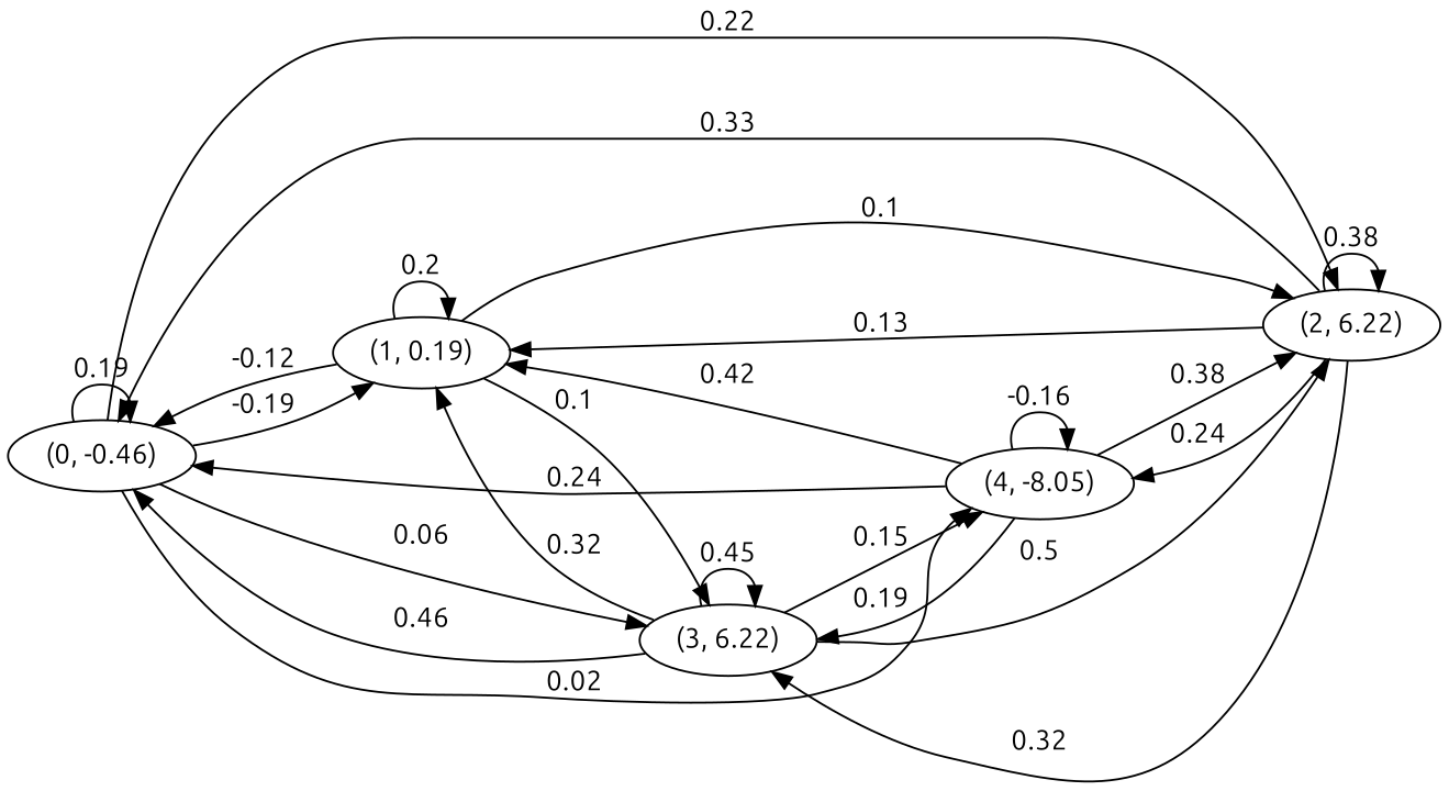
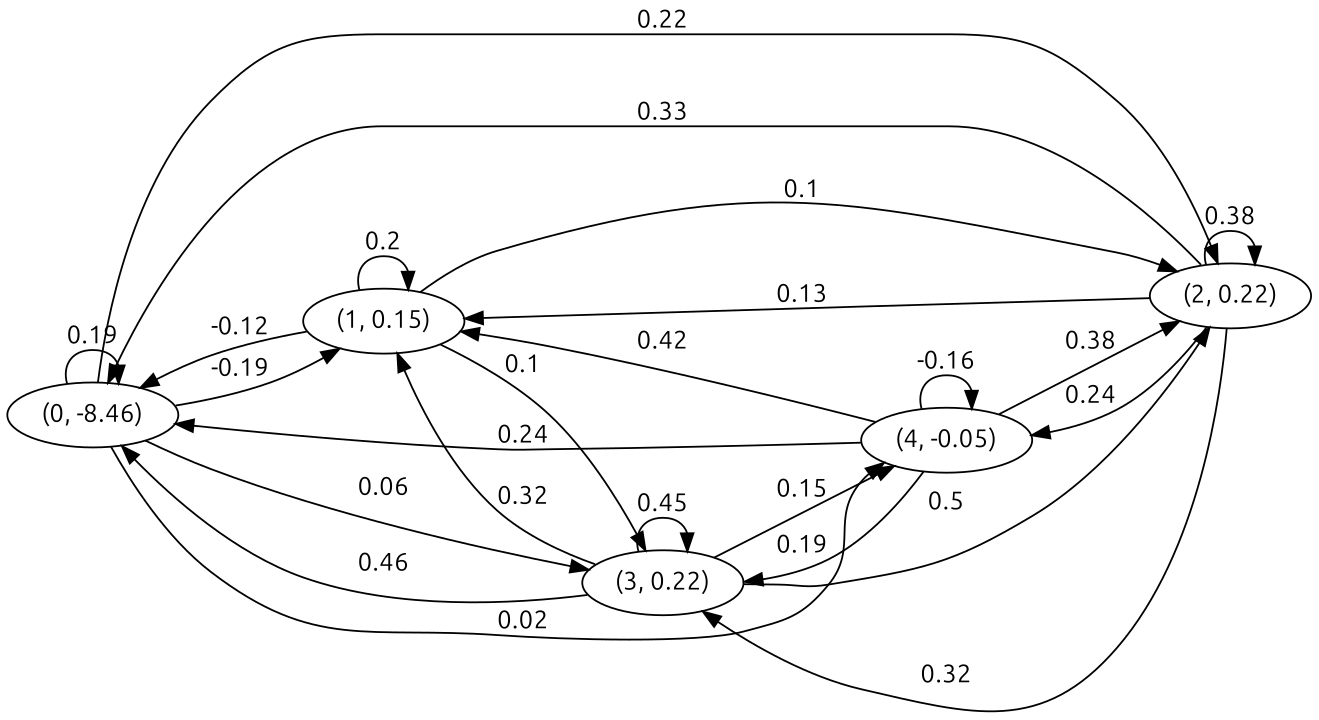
  digraph {
    fontname=Ubuntu
    rankdir=LR
    node [fontname=Ubuntu]
    edge [fontname=Ubuntu]
-   n1 [label="(0, -0.46)"]
-   n2 [label="(1, 0.19)"]
-   n3 [label="(2, 6.22)"]
-   n4 [label="(3, 6.22)"]
-   n5 [label="(4, -8.05)"]
+   n1 [label="(0, -8.46)"]
+   n2 [label="(1, 0.15)"]
+   n3 [label="(2, 0.22)"]
+   n4 [label="(3, 0.22)"]
+   n5 [label="(4, -0.05)"]
    n1 -> n1 [label=0.19]
    n1 -> n2 [label=-0.19]
    n1 -> n3 [label=0.22]
    n1 -> n4 [label=0.06]
    n1 -> n5 [label=0.02]
    n2 -> n1 [label=-0.12]
    n2 -> n2 [label=0.2]
    n2 -> n3 [label=0.1]
    n2 -> n4 [label=0.1]
    n3 -> n1 [label=0.33]
    n3 -> n2 [label=0.13]
    n3 -> n3 [label=0.38]
    n3 -> n4 [label=0.32]
    n3 -> n5 [label=0.24]
    n4 -> n1 [label=0.46]
    n4 -> n2 [label=0.32]
    n4 -> n3 [label=0.5]
    n4 -> n4 [label=0.45]
    n4 -> n5 [label=0.15]
    n5 -> n1 [label=0.24]
    n5 -> n2 [label=0.42]
    n5 -> n3 [label=0.38]
    n5 -> n4 [label=0.19]
    n5 -> n5 [label=-0.16]
  }
